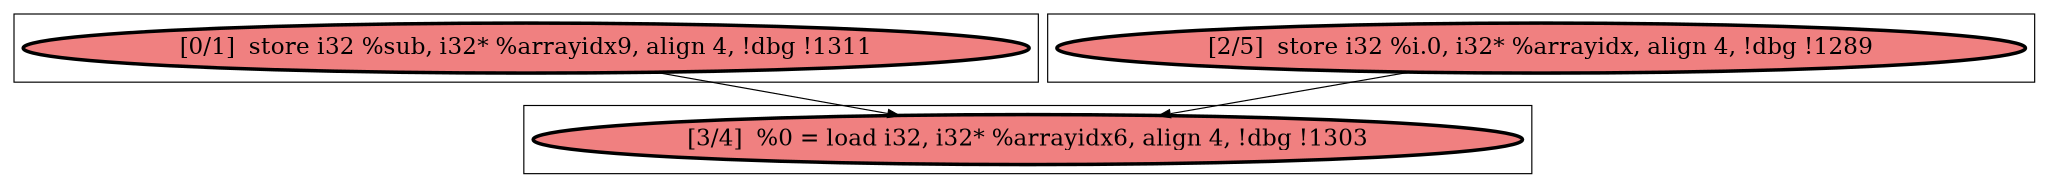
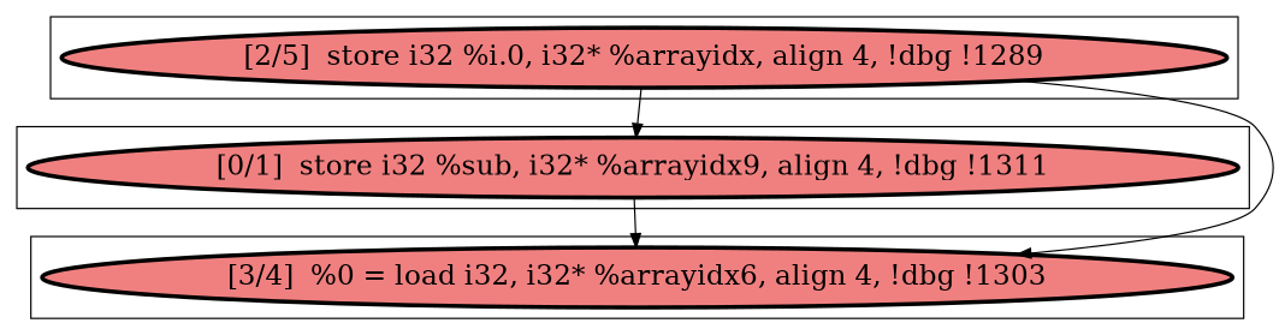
  digraph {
    node [fillcolor=lightcoral fontsize=20 penwidth=3.0 shape=ellipse style=filled]
    n1 [label="[0/1]  store i32 %sub, i32* %arrayidx9, align 4, !dbg !1311"]
    n2 [label="[3/4]  %0 = load i32, i32* %arrayidx6, align 4, !dbg !1303"]
    n3 [label="[2/5]  store i32 %i.0, i32* %arrayidx, align 4, !dbg !1289"]
    subgraph cluster_1 {
      n1
    }
    subgraph cluster_2 {
      n2
    }
    subgraph cluster_3 {
      n3
    }
    n1 -> n2
+   n3 -> n1
    n3 -> n2
  }
